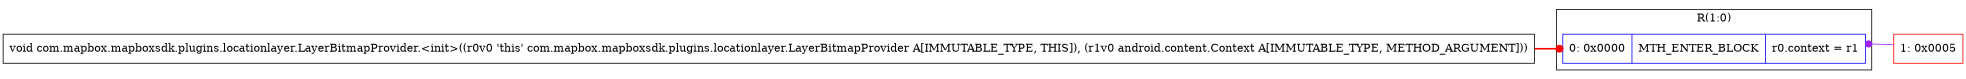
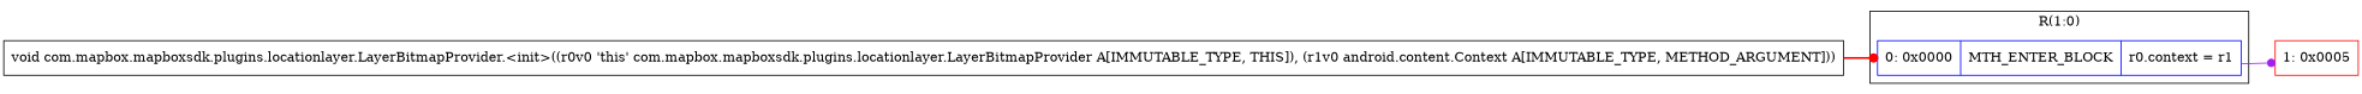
  digraph {
    rankdir=LR
    node [shape=record]
    edge [arrowhead=dot]
    n1 [color=blue label="{0\:\ 0x0000|MTH_ENTER_BLOCK\l|r0.context = r1\l}"]
    n2 [color=red label="{1\:\ 0x0005}"]
    n3 [label="{void com.mapbox.mapboxsdk.plugins.locationlayer.LayerBitmapProvider.\<init\>((r0v0 'this' com.mapbox.mapboxsdk.plugins.locationlayer.LayerBitmapProvider A[IMMUTABLE_TYPE, THIS]), (r1v0 android.content.Context A[IMMUTABLE_TYPE, METHOD_ARGUMENT])) }"]
    subgraph cluster_1 {
      label="R(1:0)"
      n1
    }
-   n2 -> n1 [color=purple style=solid]
+   n1 -> n2 [color=purple style=solid]
    n3 -> n1 [color=red style=bold]
  }
